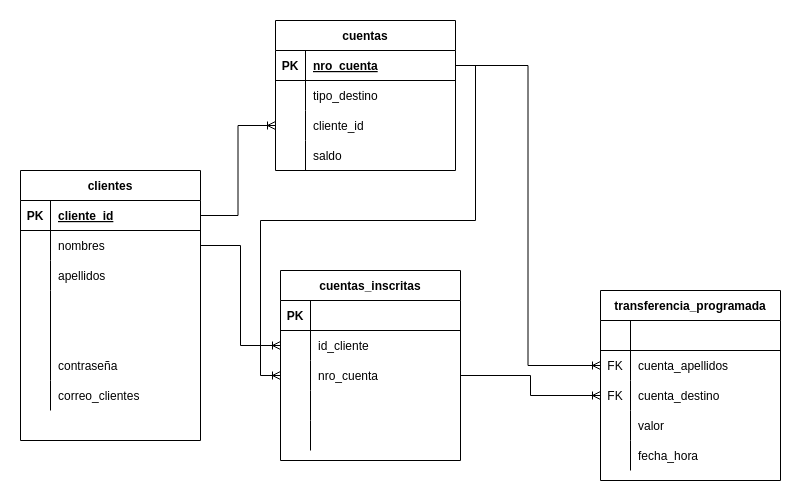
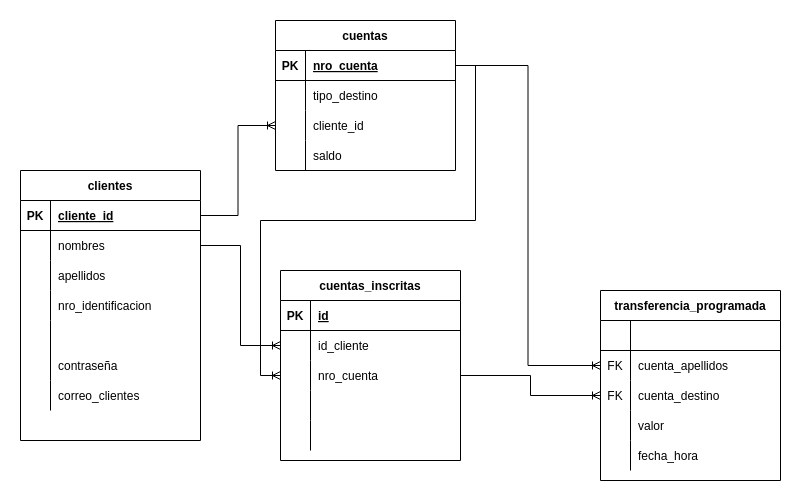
  <mxCell id="0" />
  <mxCell id="1" parent="0" />
  <mxCell id="2" value="clientes" style="shape=table;startSize=30;container=1;collapsible=1;childLayout=tableLayout;fixedRows=1;rowLines=0;fontStyle=1;align=center;resizeLast=1;" vertex="1" parent="1"><mxGeometry x="20" y="170" width="180" height="270" as="geometry" /></mxCell>
  <mxCell id="3" value="" style="shape=partialRectangle;collapsible=0;dropTarget=0;pointerEvents=0;fillColor=none;top=0;left=0;bottom=1;right=0;points=[[0,0.5],[1,0.5]];portConstraint=eastwest;" vertex="1" parent="2"><mxGeometry y="30" width="180" height="30" as="geometry" /></mxCell>
  <mxCell id="4" value="PK" style="shape=partialRectangle;connectable=0;fillColor=none;top=0;left=0;bottom=0;right=0;fontStyle=1;overflow=hidden;" vertex="1" parent="3"><mxGeometry width="30" height="30" as="geometry" /></mxCell>
  <mxCell id="5" value="cliente_id" style="shape=partialRectangle;connectable=0;fillColor=none;top=0;left=0;bottom=0;right=0;align=left;spacingLeft=6;fontStyle=5;overflow=hidden;" vertex="1" parent="3"><mxGeometry x="30" width="150" height="30" as="geometry" /></mxCell>
  <mxCell id="6" value="" style="shape=partialRectangle;collapsible=0;dropTarget=0;pointerEvents=0;fillColor=none;top=0;left=0;bottom=0;right=0;points=[[0,0.5],[1,0.5]];portConstraint=eastwest;" vertex="1" parent="2"><mxGeometry y="60" width="180" height="30" as="geometry" /></mxCell>
  <mxCell id="7" value="" style="shape=partialRectangle;connectable=0;fillColor=none;top=0;left=0;bottom=0;right=0;editable=1;overflow=hidden;" vertex="1" parent="6"><mxGeometry width="30" height="30" as="geometry" /></mxCell>
  <mxCell id="8" value="nombres" style="shape=partialRectangle;connectable=0;fillColor=none;top=0;left=0;bottom=0;right=0;align=left;spacingLeft=6;overflow=hidden;" vertex="1" parent="6"><mxGeometry x="30" width="150" height="30" as="geometry" /></mxCell>
  <mxCell id="9" value="" style="shape=partialRectangle;collapsible=0;dropTarget=0;pointerEvents=0;fillColor=none;top=0;left=0;bottom=0;right=0;points=[[0,0.5],[1,0.5]];portConstraint=eastwest;" vertex="1" parent="2"><mxGeometry y="90" width="180" height="30" as="geometry" /></mxCell>
  <mxCell id="10" value="" style="shape=partialRectangle;connectable=0;fillColor=none;top=0;left=0;bottom=0;right=0;editable=1;overflow=hidden;" vertex="1" parent="9"><mxGeometry width="30" height="30" as="geometry" /></mxCell>
  <mxCell id="11" value="apellidos" style="shape=partialRectangle;connectable=0;fillColor=none;top=0;left=0;bottom=0;right=0;align=left;spacingLeft=6;overflow=hidden;" vertex="1" parent="9"><mxGeometry x="30" width="150" height="30" as="geometry" /></mxCell>
  <mxCell id="12" value="" style="shape=partialRectangle;collapsible=0;dropTarget=0;pointerEvents=0;fillColor=none;top=0;left=0;bottom=0;right=0;points=[[0,0.5],[1,0.5]];portConstraint=eastwest;" vertex="1" parent="2"><mxGeometry y="120" width="180" height="30" as="geometry" /></mxCell>
  <mxCell id="13" value="" style="shape=partialRectangle;connectable=0;fillColor=none;top=0;left=0;bottom=0;right=0;editable=1;overflow=hidden;" vertex="1" parent="12"><mxGeometry width="30" height="30" as="geometry" /></mxCell>
+ <mxCell id="14" value="nro_identificacion" style="shape=partialRectangle;connectable=0;fillColor=none;top=0;left=0;bottom=0;right=0;align=left;spacingLeft=6;overflow=hidden;" vertex="1" parent="12"><mxGeometry x="30" width="150" height="30" as="geometry" /></mxCell>
  <mxCell id="15" value="" style="shape=partialRectangle;collapsible=0;dropTarget=0;pointerEvents=0;fillColor=none;top=0;left=0;bottom=0;right=0;points=[[0,0.5],[1,0.5]];portConstraint=eastwest;" vertex="1" parent="2"><mxGeometry y="150" width="180" height="30" as="geometry" /></mxCell>
  <mxCell id="16" value="" style="shape=partialRectangle;connectable=0;fillColor=none;top=0;left=0;bottom=0;right=0;editable=1;overflow=hidden;" vertex="1" parent="15"><mxGeometry width="30" height="30" as="geometry" /></mxCell>
  <mxCell id="17" value="" style="shape=partialRectangle;collapsible=0;dropTarget=0;pointerEvents=0;fillColor=none;top=0;left=0;bottom=0;right=0;points=[[0,0.5],[1,0.5]];portConstraint=eastwest;" vertex="1" parent="2"><mxGeometry y="180" width="180" height="30" as="geometry" /></mxCell>
  <mxCell id="18" value="" style="shape=partialRectangle;connectable=0;fillColor=none;top=0;left=0;bottom=0;right=0;editable=1;overflow=hidden;" vertex="1" parent="17"><mxGeometry width="30" height="30" as="geometry" /></mxCell>
  <mxCell id="19" value="contraseña" style="shape=partialRectangle;connectable=0;fillColor=none;top=0;left=0;bottom=0;right=0;align=left;spacingLeft=6;overflow=hidden;" vertex="1" parent="17"><mxGeometry x="30" width="150" height="30" as="geometry" /></mxCell>
  <mxCell id="20" value="" style="shape=partialRectangle;collapsible=0;dropTarget=0;pointerEvents=0;fillColor=none;top=0;left=0;bottom=0;right=0;points=[[0,0.5],[1,0.5]];portConstraint=eastwest;" vertex="1" parent="2"><mxGeometry y="210" width="180" height="30" as="geometry" /></mxCell>
  <mxCell id="21" value="" style="shape=partialRectangle;connectable=0;fillColor=none;top=0;left=0;bottom=0;right=0;editable=1;overflow=hidden;" vertex="1" parent="20"><mxGeometry width="30" height="30" as="geometry" /></mxCell>
  <mxCell id="22" value="correo_clientes" style="shape=partialRectangle;connectable=0;fillColor=none;top=0;left=0;bottom=0;right=0;align=left;spacingLeft=6;overflow=hidden;" vertex="1" parent="20"><mxGeometry x="30" width="150" height="30" as="geometry" /></mxCell>
  <mxCell id="23" value="cuentas" style="shape=table;startSize=30;container=1;collapsible=1;childLayout=tableLayout;fixedRows=1;rowLines=0;fontStyle=1;align=center;resizeLast=1;" vertex="1" parent="1"><mxGeometry x="275" y="20" width="180" height="150" as="geometry" /></mxCell>
  <mxCell id="24" value="" style="shape=partialRectangle;collapsible=0;dropTarget=0;pointerEvents=0;fillColor=none;top=0;left=0;bottom=1;right=0;points=[[0,0.5],[1,0.5]];portConstraint=eastwest;" vertex="1" parent="23"><mxGeometry y="30" width="180" height="30" as="geometry" /></mxCell>
  <mxCell id="25" value="PK" style="shape=partialRectangle;connectable=0;fillColor=none;top=0;left=0;bottom=0;right=0;fontStyle=1;overflow=hidden;" vertex="1" parent="24"><mxGeometry width="30" height="30" as="geometry" /></mxCell>
  <mxCell id="26" value="nro_cuenta" style="shape=partialRectangle;connectable=0;fillColor=none;top=0;left=0;bottom=0;right=0;align=left;spacingLeft=6;fontStyle=5;overflow=hidden;" vertex="1" parent="24"><mxGeometry x="30" width="150" height="30" as="geometry" /></mxCell>
  <mxCell id="27" value="" style="shape=partialRectangle;collapsible=0;dropTarget=0;pointerEvents=0;fillColor=none;top=0;left=0;bottom=0;right=0;points=[[0,0.5],[1,0.5]];portConstraint=eastwest;" vertex="1" parent="23"><mxGeometry y="60" width="180" height="30" as="geometry" /></mxCell>
  <mxCell id="28" value="" style="shape=partialRectangle;connectable=0;fillColor=none;top=0;left=0;bottom=0;right=0;editable=1;overflow=hidden;" vertex="1" parent="27"><mxGeometry width="30" height="30" as="geometry" /></mxCell>
  <mxCell id="29" value="tipo_destino" style="shape=partialRectangle;connectable=0;fillColor=none;top=0;left=0;bottom=0;right=0;align=left;spacingLeft=6;overflow=hidden;" vertex="1" parent="27"><mxGeometry x="30" width="150" height="30" as="geometry" /></mxCell>
  <mxCell id="30" value="" style="shape=partialRectangle;collapsible=0;dropTarget=0;pointerEvents=0;fillColor=none;top=0;left=0;bottom=0;right=0;points=[[0,0.5],[1,0.5]];portConstraint=eastwest;" vertex="1" parent="23"><mxGeometry y="90" width="180" height="30" as="geometry" /></mxCell>
  <mxCell id="31" value="" style="shape=partialRectangle;connectable=0;fillColor=none;top=0;left=0;bottom=0;right=0;editable=1;overflow=hidden;" vertex="1" parent="30"><mxGeometry width="30" height="30" as="geometry" /></mxCell>
  <mxCell id="32" value="cliente_id" style="shape=partialRectangle;connectable=0;fillColor=none;top=0;left=0;bottom=0;right=0;align=left;spacingLeft=6;overflow=hidden;" vertex="1" parent="30"><mxGeometry x="30" width="150" height="30" as="geometry" /></mxCell>
  <mxCell id="33" value="" style="shape=partialRectangle;collapsible=0;dropTarget=0;pointerEvents=0;fillColor=none;top=0;left=0;bottom=0;right=0;points=[[0,0.5],[1,0.5]];portConstraint=eastwest;" vertex="1" parent="23"><mxGeometry y="120" width="180" height="30" as="geometry" /></mxCell>
  <mxCell id="34" value="" style="shape=partialRectangle;connectable=0;fillColor=none;top=0;left=0;bottom=0;right=0;editable=1;overflow=hidden;" vertex="1" parent="33"><mxGeometry width="30" height="30" as="geometry" /></mxCell>
  <mxCell id="35" value="saldo" style="shape=partialRectangle;connectable=0;fillColor=none;top=0;left=0;bottom=0;right=0;align=left;spacingLeft=6;overflow=hidden;" vertex="1" parent="33"><mxGeometry x="30" width="150" height="30" as="geometry" /></mxCell>
  <mxCell id="36" style="edgeStyle=orthogonalEdgeStyle;rounded=0;orthogonalLoop=1;jettySize=auto;html=1;endArrow=ERoneToMany;endFill=0;" edge="1" parent="1" source="3" target="30"><mxGeometry relative="1" as="geometry" /></mxCell>
  <mxCell id="37" value="transferencia_programada" style="shape=table;startSize=30;container=1;collapsible=1;childLayout=tableLayout;fixedRows=1;rowLines=0;fontStyle=1;align=center;resizeLast=1;" vertex="1" parent="1"><mxGeometry x="600" y="290" width="180" height="190" as="geometry" /></mxCell>
  <mxCell id="38" value="" style="shape=partialRectangle;collapsible=0;dropTarget=0;pointerEvents=0;fillColor=none;top=0;left=0;bottom=1;right=0;points=[[0,0.5],[1,0.5]];portConstraint=eastwest;" vertex="1" parent="37"><mxGeometry y="30" width="180" height="30" as="geometry" /></mxCell>
  <mxCell id="39" value="" style="shape=partialRectangle;connectable=0;fillColor=none;top=0;left=0;bottom=0;right=0;fontStyle=1;overflow=hidden;" vertex="1" parent="38"><mxGeometry width="30" height="30" as="geometry" /></mxCell>
  <mxCell id="40" value="" style="shape=partialRectangle;connectable=0;fillColor=none;top=0;left=0;bottom=0;right=0;align=left;spacingLeft=6;fontStyle=5;overflow=hidden;" vertex="1" parent="38"><mxGeometry x="30" width="150" height="30" as="geometry" /></mxCell>
  <mxCell id="41" value="" style="shape=partialRectangle;collapsible=0;dropTarget=0;pointerEvents=0;fillColor=none;top=0;left=0;bottom=0;right=0;points=[[0,0.5],[1,0.5]];portConstraint=eastwest;" vertex="1" parent="37"><mxGeometry y="60" width="180" height="30" as="geometry" /></mxCell>
  <mxCell id="42" value="FK" style="shape=partialRectangle;connectable=0;fillColor=none;top=0;left=0;bottom=0;right=0;fontStyle=0;overflow=hidden;" vertex="1" parent="41"><mxGeometry width="30" height="30" as="geometry" /></mxCell>
  <mxCell id="43" value="cuenta_apellidos" style="shape=partialRectangle;connectable=0;fillColor=none;top=0;left=0;bottom=0;right=0;align=left;spacingLeft=6;fontStyle=0;overflow=hidden;" vertex="1" parent="41"><mxGeometry x="30" width="150" height="30" as="geometry" /></mxCell>
  <mxCell id="44" value="" style="shape=partialRectangle;collapsible=0;dropTarget=0;pointerEvents=0;fillColor=none;top=0;left=0;bottom=0;right=0;points=[[0,0.5],[1,0.5]];portConstraint=eastwest;" vertex="1" parent="37"><mxGeometry y="90" width="180" height="30" as="geometry" /></mxCell>
  <mxCell id="45" value="FK" style="shape=partialRectangle;connectable=0;fillColor=none;top=0;left=0;bottom=0;right=0;fontStyle=0;overflow=hidden;" vertex="1" parent="44"><mxGeometry width="30" height="30" as="geometry" /></mxCell>
  <mxCell id="46" value="cuenta_destino" style="shape=partialRectangle;connectable=0;fillColor=none;top=0;left=0;bottom=0;right=0;align=left;spacingLeft=6;fontStyle=0;overflow=hidden;" vertex="1" parent="44"><mxGeometry x="30" width="150" height="30" as="geometry" /></mxCell>
  <mxCell id="47" value="" style="shape=partialRectangle;collapsible=0;dropTarget=0;pointerEvents=0;fillColor=none;top=0;left=0;bottom=0;right=0;points=[[0,0.5],[1,0.5]];portConstraint=eastwest;" vertex="1" parent="37"><mxGeometry y="120" width="180" height="30" as="geometry" /></mxCell>
  <mxCell id="48" value="" style="shape=partialRectangle;connectable=0;fillColor=none;top=0;left=0;bottom=0;right=0;editable=1;overflow=hidden;" vertex="1" parent="47"><mxGeometry width="30" height="30" as="geometry" /></mxCell>
  <mxCell id="49" value="valor" style="shape=partialRectangle;connectable=0;fillColor=none;top=0;left=0;bottom=0;right=0;align=left;spacingLeft=6;overflow=hidden;" vertex="1" parent="47"><mxGeometry x="30" width="150" height="30" as="geometry" /></mxCell>
  <mxCell id="50" value="" style="shape=partialRectangle;collapsible=0;dropTarget=0;pointerEvents=0;fillColor=none;top=0;left=0;bottom=0;right=0;points=[[0,0.5],[1,0.5]];portConstraint=eastwest;" vertex="1" parent="37"><mxGeometry y="150" width="180" height="30" as="geometry" /></mxCell>
  <mxCell id="51" value="" style="shape=partialRectangle;connectable=0;fillColor=none;top=0;left=0;bottom=0;right=0;editable=1;overflow=hidden;" vertex="1" parent="50"><mxGeometry width="30" height="30" as="geometry" /></mxCell>
  <mxCell id="52" value="fecha_hora" style="shape=partialRectangle;connectable=0;fillColor=none;top=0;left=0;bottom=0;right=0;align=left;spacingLeft=6;overflow=hidden;" vertex="1" parent="50"><mxGeometry x="30" width="150" height="30" as="geometry" /></mxCell>
  <mxCell id="53" value="cuentas_inscritas" style="shape=table;startSize=30;container=1;collapsible=1;childLayout=tableLayout;fixedRows=1;rowLines=0;fontStyle=1;align=center;resizeLast=1;" vertex="1" parent="1"><mxGeometry x="280" y="270" width="180" height="190" as="geometry" /></mxCell>
  <mxCell id="54" value="" style="shape=partialRectangle;collapsible=0;dropTarget=0;pointerEvents=0;fillColor=none;top=0;left=0;bottom=1;right=0;points=[[0,0.5],[1,0.5]];portConstraint=eastwest;" vertex="1" parent="53"><mxGeometry y="30" width="180" height="30" as="geometry" /></mxCell>
  <mxCell id="55" value="PK" style="shape=partialRectangle;connectable=0;fillColor=none;top=0;left=0;bottom=0;right=0;fontStyle=1;overflow=hidden;" vertex="1" parent="54"><mxGeometry width="30" height="30" as="geometry" /></mxCell>
+ <mxCell id="56" value="id" style="shape=partialRectangle;connectable=0;fillColor=none;top=0;left=0;bottom=0;right=0;align=left;spacingLeft=6;fontStyle=5;overflow=hidden;" vertex="1" parent="54"><mxGeometry x="30" width="150" height="30" as="geometry" /></mxCell>
  <mxCell id="57" value="" style="shape=partialRectangle;collapsible=0;dropTarget=0;pointerEvents=0;fillColor=none;top=0;left=0;bottom=0;right=0;points=[[0,0.5],[1,0.5]];portConstraint=eastwest;" vertex="1" parent="53"><mxGeometry y="60" width="180" height="30" as="geometry" /></mxCell>
  <mxCell id="58" value="" style="shape=partialRectangle;connectable=0;fillColor=none;top=0;left=0;bottom=0;right=0;editable=1;overflow=hidden;" vertex="1" parent="57"><mxGeometry width="30" height="30" as="geometry" /></mxCell>
  <mxCell id="59" value="id_cliente" style="shape=partialRectangle;connectable=0;fillColor=none;top=0;left=0;bottom=0;right=0;align=left;spacingLeft=6;overflow=hidden;" vertex="1" parent="57"><mxGeometry x="30" width="150" height="30" as="geometry" /></mxCell>
  <mxCell id="60" value="" style="shape=partialRectangle;collapsible=0;dropTarget=0;pointerEvents=0;fillColor=none;top=0;left=0;bottom=0;right=0;points=[[0,0.5],[1,0.5]];portConstraint=eastwest;" vertex="1" parent="53"><mxGeometry y="90" width="180" height="30" as="geometry" /></mxCell>
  <mxCell id="61" value="" style="shape=partialRectangle;connectable=0;fillColor=none;top=0;left=0;bottom=0;right=0;editable=1;overflow=hidden;" vertex="1" parent="60"><mxGeometry width="30" height="30" as="geometry" /></mxCell>
  <mxCell id="62" value="nro_cuenta" style="shape=partialRectangle;connectable=0;fillColor=none;top=0;left=0;bottom=0;right=0;align=left;spacingLeft=6;overflow=hidden;" vertex="1" parent="60"><mxGeometry x="30" width="150" height="30" as="geometry" /></mxCell>
  <mxCell id="63" value="" style="shape=partialRectangle;collapsible=0;dropTarget=0;pointerEvents=0;fillColor=none;top=0;left=0;bottom=0;right=0;points=[[0,0.5],[1,0.5]];portConstraint=eastwest;" vertex="1" parent="53"><mxGeometry y="120" width="180" height="30" as="geometry" /></mxCell>
  <mxCell id="64" value="" style="shape=partialRectangle;connectable=0;fillColor=none;top=0;left=0;bottom=0;right=0;editable=1;overflow=hidden;" vertex="1" parent="63"><mxGeometry width="30" height="30" as="geometry" /></mxCell>
  <mxCell id="65" value="" style="shape=partialRectangle;connectable=0;fillColor=none;top=0;left=0;bottom=0;right=0;align=left;spacingLeft=6;overflow=hidden;" vertex="1" parent="63"><mxGeometry x="30" width="150" height="30" as="geometry" /></mxCell>
  <mxCell id="66" value="" style="shape=partialRectangle;collapsible=0;dropTarget=0;pointerEvents=0;fillColor=none;top=0;left=0;bottom=0;right=0;points=[[0,0.5],[1,0.5]];portConstraint=eastwest;" vertex="1" parent="53"><mxGeometry y="150" width="180" height="30" as="geometry" /></mxCell>
  <mxCell id="67" value="" style="shape=partialRectangle;connectable=0;fillColor=none;top=0;left=0;bottom=0;right=0;editable=1;overflow=hidden;" vertex="1" parent="66"><mxGeometry width="30" height="30" as="geometry" /></mxCell>
  <mxCell id="68" value="" style="shape=partialRectangle;connectable=0;fillColor=none;top=0;left=0;bottom=0;right=0;align=left;spacingLeft=6;overflow=hidden;" vertex="1" parent="66"><mxGeometry x="30" width="150" height="30" as="geometry" /></mxCell>
  <mxCell id="69" style="edgeStyle=orthogonalEdgeStyle;rounded=0;orthogonalLoop=1;jettySize=auto;html=1;endArrow=ERoneToMany;endFill=0;" edge="1" parent="1" source="24" target="60"><mxGeometry relative="1" as="geometry" /></mxCell>
  <mxCell id="70" style="edgeStyle=orthogonalEdgeStyle;rounded=0;orthogonalLoop=1;jettySize=auto;html=1;endArrow=ERoneToMany;endFill=0;" edge="1" parent="1" source="6" target="57"><mxGeometry relative="1" as="geometry" /></mxCell>
  <mxCell id="71" style="edgeStyle=orthogonalEdgeStyle;rounded=0;orthogonalLoop=1;jettySize=auto;html=1;endArrow=ERoneToMany;endFill=0;" edge="1" parent="1" source="24" target="41"><mxGeometry relative="1" as="geometry" /></mxCell>
  <mxCell id="72" style="edgeStyle=orthogonalEdgeStyle;rounded=0;orthogonalLoop=1;jettySize=auto;html=1;endArrow=ERoneToMany;endFill=0;" edge="1" parent="1" source="60" target="44"><mxGeometry relative="1" as="geometry" /></mxCell>
